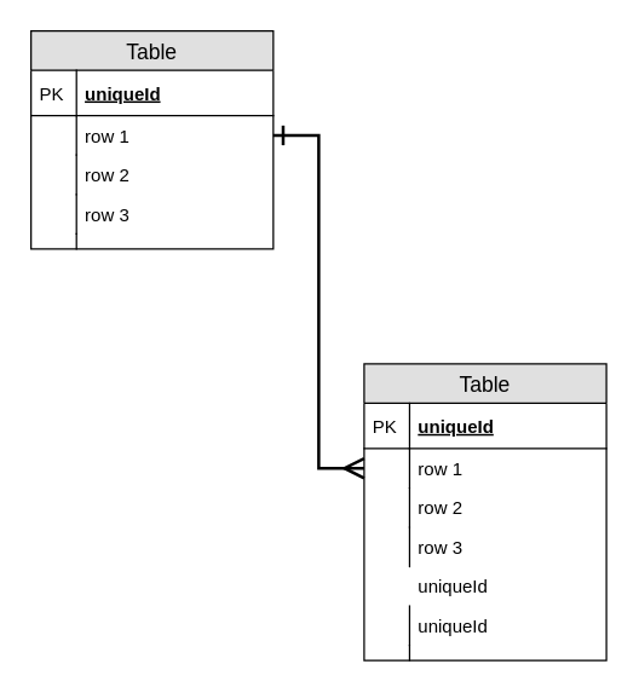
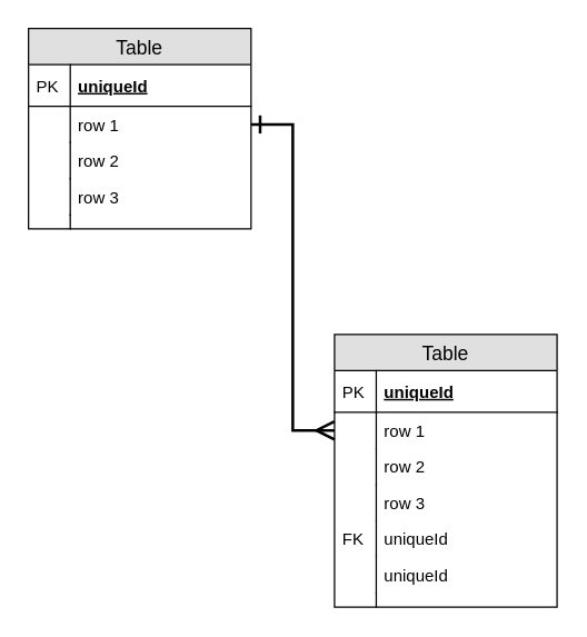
  <mxCell id="0" />
  <mxCell id="1" parent="0" />
  <mxCell id="2" value="Table" style="swimlane;fontStyle=0;childLayout=stackLayout;horizontal=1;startSize=26;fillColor=#e0e0e0;horizontalStack=0;resizeParent=1;resizeParentMax=0;resizeLast=0;collapsible=1;marginBottom=0;swimlaneFillColor=#ffffff;align=center;fontSize=14;" vertex="1" parent="1"><mxGeometry x="20" y="20" width="160" height="144" as="geometry" /></mxCell>
  <mxCell id="3" value="uniqueId" style="shape=partialRectangle;top=0;left=0;right=0;bottom=1;align=left;verticalAlign=middle;fillColor=none;spacingLeft=34;spacingRight=4;overflow=hidden;rotatable=0;points=[[0,0.5],[1,0.5]];portConstraint=eastwest;dropTarget=0;fontStyle=5;fontSize=12;" vertex="1" parent="2"><mxGeometry y="26" width="160" height="30" as="geometry" /></mxCell>
  <mxCell id="4" value="PK" style="shape=partialRectangle;top=0;left=0;bottom=0;fillColor=none;align=left;verticalAlign=middle;spacingLeft=4;spacingRight=4;overflow=hidden;rotatable=0;points=[];portConstraint=eastwest;part=1;fontSize=12;" vertex="1" connectable="0" parent="3"><mxGeometry width="30" height="30" as="geometry" /></mxCell>
  <mxCell id="5" value="row 1" style="shape=partialRectangle;top=0;left=0;right=0;bottom=0;align=left;verticalAlign=top;fillColor=none;spacingLeft=34;spacingRight=4;overflow=hidden;rotatable=0;points=[[0,0.5],[1,0.5]];portConstraint=eastwest;dropTarget=0;fontSize=12;" vertex="1" parent="2"><mxGeometry y="56" width="160" height="26" as="geometry" /></mxCell>
  <mxCell id="6" value="" style="shape=partialRectangle;top=0;left=0;bottom=0;fillColor=none;align=left;verticalAlign=top;spacingLeft=4;spacingRight=4;overflow=hidden;rotatable=0;points=[];portConstraint=eastwest;part=1;fontSize=12;" vertex="1" connectable="0" parent="5"><mxGeometry width="30" height="26" as="geometry" /></mxCell>
  <mxCell id="7" value="row 2" style="shape=partialRectangle;top=0;left=0;right=0;bottom=0;align=left;verticalAlign=top;fillColor=none;spacingLeft=34;spacingRight=4;overflow=hidden;rotatable=0;points=[[0,0.5],[1,0.5]];portConstraint=eastwest;dropTarget=0;fontSize=12;" vertex="1" parent="2"><mxGeometry y="82" width="160" height="26" as="geometry" /></mxCell>
  <mxCell id="8" value="" style="shape=partialRectangle;top=0;left=0;bottom=0;fillColor=none;align=left;verticalAlign=top;spacingLeft=4;spacingRight=4;overflow=hidden;rotatable=0;points=[];portConstraint=eastwest;part=1;fontSize=12;" vertex="1" connectable="0" parent="7"><mxGeometry width="30" height="26" as="geometry" /></mxCell>
  <mxCell id="9" value="row 3" style="shape=partialRectangle;top=0;left=0;right=0;bottom=0;align=left;verticalAlign=top;fillColor=none;spacingLeft=34;spacingRight=4;overflow=hidden;rotatable=0;points=[[0,0.5],[1,0.5]];portConstraint=eastwest;dropTarget=0;fontSize=12;" vertex="1" parent="2"><mxGeometry y="108" width="160" height="26" as="geometry" /></mxCell>
  <mxCell id="10" value="" style="shape=partialRectangle;top=0;left=0;bottom=0;fillColor=none;align=left;verticalAlign=top;spacingLeft=4;spacingRight=4;overflow=hidden;rotatable=0;points=[];portConstraint=eastwest;part=1;fontSize=12;" vertex="1" connectable="0" parent="9"><mxGeometry width="30" height="26" as="geometry" /></mxCell>
  <mxCell id="11" value="" style="shape=partialRectangle;top=0;left=0;right=0;bottom=0;align=left;verticalAlign=top;fillColor=none;spacingLeft=34;spacingRight=4;overflow=hidden;rotatable=0;points=[[0,0.5],[1,0.5]];portConstraint=eastwest;dropTarget=0;fontSize=12;" vertex="1" parent="2"><mxGeometry y="134" width="160" height="10" as="geometry" /></mxCell>
  <mxCell id="12" value="" style="shape=partialRectangle;top=0;left=0;bottom=0;fillColor=none;align=left;verticalAlign=top;spacingLeft=4;spacingRight=4;overflow=hidden;rotatable=0;points=[];portConstraint=eastwest;part=1;fontSize=12;" vertex="1" connectable="0" parent="11"><mxGeometry width="30" height="10" as="geometry" /></mxCell>
  <mxCell id="13" value="Table" style="swimlane;fontStyle=0;childLayout=stackLayout;horizontal=1;startSize=26;fillColor=#e0e0e0;horizontalStack=0;resizeParent=1;resizeParentMax=0;resizeLast=0;collapsible=1;marginBottom=0;swimlaneFillColor=#ffffff;align=center;fontSize=14;" vertex="1" parent="1"><mxGeometry x="240" y="240" width="160" height="196" as="geometry" /></mxCell>
  <mxCell id="14" value="uniqueId" style="shape=partialRectangle;top=0;left=0;right=0;bottom=1;align=left;verticalAlign=middle;fillColor=none;spacingLeft=34;spacingRight=4;overflow=hidden;rotatable=0;points=[[0,0.5],[1,0.5]];portConstraint=eastwest;dropTarget=0;fontStyle=5;fontSize=12;" vertex="1" parent="13"><mxGeometry y="26" width="160" height="30" as="geometry" /></mxCell>
  <mxCell id="15" value="PK" style="shape=partialRectangle;top=0;left=0;bottom=0;fillColor=none;align=left;verticalAlign=middle;spacingLeft=4;spacingRight=4;overflow=hidden;rotatable=0;points=[];portConstraint=eastwest;part=1;fontSize=12;" vertex="1" connectable="0" parent="14"><mxGeometry width="30" height="30" as="geometry" /></mxCell>
  <mxCell id="16" value="row 1" style="shape=partialRectangle;top=0;left=0;right=0;bottom=0;align=left;verticalAlign=top;fillColor=none;spacingLeft=34;spacingRight=4;overflow=hidden;rotatable=0;points=[[0,0.5],[1,0.5]];portConstraint=eastwest;dropTarget=0;fontSize=12;" vertex="1" parent="13"><mxGeometry y="56" width="160" height="26" as="geometry" /></mxCell>
  <mxCell id="17" value="" style="shape=partialRectangle;top=0;left=0;bottom=0;fillColor=none;align=left;verticalAlign=top;spacingLeft=4;spacingRight=4;overflow=hidden;rotatable=0;points=[];portConstraint=eastwest;part=1;fontSize=12;" vertex="1" connectable="0" parent="16"><mxGeometry width="30" height="26" as="geometry" /></mxCell>
  <mxCell id="18" value="row 2" style="shape=partialRectangle;top=0;left=0;right=0;bottom=0;align=left;verticalAlign=top;fillColor=none;spacingLeft=34;spacingRight=4;overflow=hidden;rotatable=0;points=[[0,0.5],[1,0.5]];portConstraint=eastwest;dropTarget=0;fontSize=12;" vertex="1" parent="13"><mxGeometry y="82" width="160" height="26" as="geometry" /></mxCell>
  <mxCell id="19" value="" style="shape=partialRectangle;top=0;left=0;bottom=0;fillColor=none;align=left;verticalAlign=top;spacingLeft=4;spacingRight=4;overflow=hidden;rotatable=0;points=[];portConstraint=eastwest;part=1;fontSize=12;" vertex="1" connectable="0" parent="18"><mxGeometry width="30" height="26" as="geometry" /></mxCell>
  <mxCell id="20" value="row 3" style="shape=partialRectangle;top=0;left=0;right=0;bottom=0;align=left;verticalAlign=top;fillColor=none;spacingLeft=34;spacingRight=4;overflow=hidden;rotatable=0;points=[[0,0.5],[1,0.5]];portConstraint=eastwest;dropTarget=0;fontSize=12;" vertex="1" parent="13"><mxGeometry y="108" width="160" height="26" as="geometry" /></mxCell>
  <mxCell id="21" value="" style="shape=partialRectangle;top=0;left=0;bottom=0;fillColor=none;align=left;verticalAlign=top;spacingLeft=4;spacingRight=4;overflow=hidden;rotatable=0;points=[];portConstraint=eastwest;part=1;fontSize=12;" vertex="1" connectable="0" parent="20"><mxGeometry width="30" height="26" as="geometry" /></mxCell>
  <mxCell id="22" value="uniqueId" style="shape=partialRectangle;top=0;left=0;right=0;bottom=0;align=left;verticalAlign=top;fillColor=none;spacingLeft=34;spacingRight=4;overflow=hidden;rotatable=0;points=[[0,0.5],[1,0.5]];portConstraint=eastwest;dropTarget=0;fontSize=12;" vertex="1" parent="13"><mxGeometry y="134" width="160" height="26" as="geometry" /></mxCell>
+ <mxCell id="23" value="FK" style="shape=partialRectangle;top=0;left=0;bottom=0;fillColor=none;align=left;verticalAlign=top;spacingLeft=4;spacingRight=4;overflow=hidden;rotatable=0;points=[];portConstraint=eastwest;part=1;fontSize=12;" vertex="1" connectable="0" parent="22"><mxGeometry width="30" height="26" as="geometry" /></mxCell>
  <mxCell id="24" value="uniqueId" style="shape=partialRectangle;top=0;left=0;right=0;bottom=0;align=left;verticalAlign=top;fillColor=none;spacingLeft=34;spacingRight=4;overflow=hidden;rotatable=0;points=[[0,0.5],[1,0.5]];portConstraint=eastwest;dropTarget=0;fontSize=12;" vertex="1" parent="13"><mxGeometry y="160" width="160" height="26" as="geometry" /></mxCell>
  <mxCell id="25" value="" style="shape=partialRectangle;top=0;left=0;bottom=0;fillColor=none;align=left;verticalAlign=top;spacingLeft=4;spacingRight=4;overflow=hidden;rotatable=0;points=[];portConstraint=eastwest;part=1;fontSize=12;" vertex="1" connectable="0" parent="24"><mxGeometry width="30" height="26" as="geometry" /></mxCell>
  <mxCell id="26" value="" style="shape=partialRectangle;top=0;left=0;right=0;bottom=0;align=left;verticalAlign=top;fillColor=none;spacingLeft=34;spacingRight=4;overflow=hidden;rotatable=0;points=[[0,0.5],[1,0.5]];portConstraint=eastwest;dropTarget=0;fontSize=12;" vertex="1" parent="13"><mxGeometry y="186" width="160" height="10" as="geometry" /></mxCell>
  <mxCell id="27" value="" style="shape=partialRectangle;top=0;left=0;bottom=0;fillColor=none;align=left;verticalAlign=top;spacingLeft=4;spacingRight=4;overflow=hidden;rotatable=0;points=[];portConstraint=eastwest;part=1;fontSize=12;" vertex="1" connectable="0" parent="26"><mxGeometry width="30" height="10" as="geometry" /></mxCell>
  <mxCell id="28" style="edgeStyle=orthogonalEdgeStyle;rounded=0;orthogonalLoop=1;jettySize=auto;html=1;exitX=1;exitY=0.5;exitDx=0;exitDy=0;endArrow=ERmany;endFill=0;startArrow=ERone;startFill=0;strokeWidth=2;endSize=10;startSize=10;entryX=0;entryY=0.5;entryDx=0;entryDy=0;" edge="1" parent="1" source="5" target="16"><mxGeometry relative="1" as="geometry" /></mxCell>
